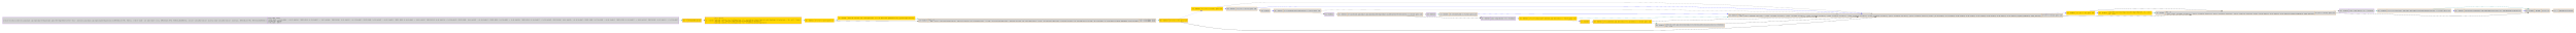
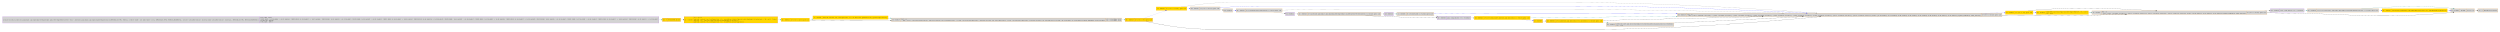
  digraph {
    fontname="Liberation Mono"
    rankdir=LR
    node [color=darkorange fillcolor=lightgrey fontname="Liberation Mono" shape=record style=filled]
    edge [color=black fontname="Liberation Mono"]
    n1 [color=purple fillcolor=gold label="{29\:\ ?|MTH_ENTER_BLOCK\l}"]
    n2 [color=purple fillcolor=gold label="{31\:\ 0x0000|r0 = false\landroid.content.res.Configuration r1 = createOverrideConfigurationForDayNight(r9.mContext, r10, null, false)\lboolean r3 = isActivityManifestHandlingUiMode(r9.mContext)\landroid.content.res.Configuration r4 = r9.mEffectiveConfiguration\l}"]
    n3 [fillcolor=gold label="{32\:\ 0x0011|if (r3 != null) goto L4\l}"]
    n4 [fillcolor=gold label="{33\:\ 0x0013|android.content.res.Configuration r4 = r9.mContext.getResources().getConfiguration()\l}"]
    n5 [label="{35\:\ 0x001f|PHI: r4 \l  PHI: (r4v1 'currentConfiguration' android.content.res.Configuration) = (r4v0 'currentConfiguration' android.content.res.Configuration), (r4v4 'currentConfiguration' android.content.res.Configuration) binds: [B:32:0x0011, B:33:0x0013] A[DONT_GENERATE, DONT_INLINE]\l|r5 = r4.uiMode & 48\lr6 = r1.uiMode & 48\l}"]
    n6 [color=purple fillcolor=gold label="{36\:\ 0x0027|if (r5 == r6) goto L19\l}"]
    n7 [fillcolor=gold label="{37\:\ 0x0029|if (r11 == false) goto L19\l}"]
    n8 [label="{50\:\ 0x004f|PHI: r0 \l  PHI: (r0v1 'handled' boolean) = (r0v0 'handled' boolean), (r0v0 'handled' boolean), (r0v0 'handled' boolean), (r0v0 'handled' boolean), (r0v0 'handled' boolean), (r0v0 'handled' boolean), (r0v4 'handled' boolean), (r0v0 'handled' boolean) binds: [B:36:0x0027, B:37:0x0029, B:38:0x002b, B:40:0x002f, B:46:0x003d, B:48:0x0045, B:49:0x0047, B:44:0x0037] A[DONT_GENERATE, DONT_INLINE]\l|if (r0 != false) goto L22\l}"]
    n9 [label="{38\:\ 0x002b|if (r3 != false) goto L19\l}"]
    n10 [fillcolor=gold label="{51\:\ 0x0051|if (r5 == r6) goto L22\l}"]
    n11 [label="{53\:\ 0x0057|PHI: r0 \l  PHI: (r0v2 'handled' boolean) = (r0v1 'handled' boolean), (r0v1 'handled' boolean), (r0v3 'handled' boolean) binds: [B:50:0x004f, B:51:0x0051, B:52:0x0053] A[DONT_GENERATE, DONT_INLINE]\l|if (r0 == false) goto L26\l}"]
    n12 [label="{39\:\ 0x002d}"]
    n13 [label="{40\:\ 0x002f|if (r9.mBaseContextAttached == false) goto L19\l}"]
    n14 [color=purple label="{41\:\ 0x0031}"]
    n15 [label="{42\:\ 0x0033|if (androidx.appcompat.app.AppCompatDelegateImpl.sCanReturnDifferentContext != false) goto L14\l}"]
    n16 [color=purple label="{43\:\ 0x0035}"]
    n17 [color=purple label="{45\:\ 0x0039|java.lang.Object r7 = r9.mHost\l}"]
    n18 [label="{44\:\ 0x0037|if (r9.mCreated == false) goto L19\l}"]
    n19 [fillcolor=gold label="{46\:\ 0x003d|if ((r7 instanceof android.app.Activity) == false) goto L19\l}"]
    n20 [color=purple fillcolor=gold label="{47\:\ 0x003f}"]
    n21 [color=purple fillcolor=gold label="{48\:\ 0x0045|if (((android.app.Activity) r7).isChild() != false) goto L19\l}"]
    n22 [label="{49\:\ 0x0047|androidx.core.app.ActivityCompat.recreate((android.app.Activity) r9.mHost)\lr0 = true\l}"]
    n23 [fillcolor=gold label="{52\:\ 0x0053|updateResourcesConfigurationForNightMode(r6, r3, null)\lr0 = true\l}"]
    n24 [color=purple label="{54\:\ 0x0059|java.lang.Object r2 = r9.mHost\l}"]
    n25 [label="{57\:\ 0x0064|RETURN\l|return r0\l}"]
    n26 [label="{55\:\ 0x005d|if ((r2 instanceof androidx.appcompat.app.AppCompatActivity) == false) goto L26\l}"]
    n27 [label="{30\:\ ?|RETURN_EXIT_BLOCK\l}"]
-   n28 [label="{56\:\ 0x005f|((androidx.appcompat.app.AppCompatActivity) r2).onNightModeChanged(r10)\l}"]
+   n28 [fillcolor=gold label="{56\:\ 0x005f|((androidx.appcompat.app.AppCompatActivity) r2).onNightModeChanged(r10)\l}"]
    n29 [color=purple label="{private boolean androidx.appcompat.app.AppCompatDelegateImpl.updateForNightMode((r9v0 'this' androidx.appcompat.app.AppCompatDelegateImpl A[IMMUTABLE_TYPE, THIS]), (r10v0 'mode' int A[D('mode' int), IMMUTABLE_TYPE, METHOD_ARGUMENT]), (r11v0 'allowRecreation' boolean A[D('allowRecreation' boolean), IMMUTABLE_TYPE, METHOD_ARGUMENT]))  | USE_LINES_HINTS\lCROSS_EDGE: B:55:0x005d \-\> B:57:0x0064, CROSS_EDGE: B:53:0x0057 \-\> B:57:0x0064, CROSS_EDGE: B:51:0x0051 \-\> B:53:0x0057, CROSS_EDGE: B:50:0x004f \-\> B:53:0x0057, CROSS_EDGE: B:48:0x0045 \-\> B:50:0x004f, CROSS_EDGE: B:46:0x003d \-\> B:50:0x004f, CROSS_EDGE: B:44:0x0037 \-\> B:50:0x004f, CROSS_EDGE: B:42:0x0033 \-\> B:45:0x0039, CROSS_EDGE: B:40:0x002f \-\> B:50:0x004f, CROSS_EDGE: B:38:0x002b \-\> B:50:0x004f, CROSS_EDGE: B:37:0x0029 \-\> B:50:0x004f, CROSS_EDGE: B:36:0x0027 \-\> B:50:0x004f, CROSS_EDGE: B:32:0x0011 \-\> B:35:0x001f\lINLINE_NOT_NEEDED\lTYPE_VARS: EMPTY\l}"]
    n1 -> n2 [style=dashed]
    n2 -> n3 [color=teal]
    n3 -> n4 [color=teal style=dashed]
    n3 -> n5
    n4 -> n5 [color=teal]
    n5 -> n6 [color=teal]
    n6 -> n7 [color=blue style=dashed]
    n6 -> n8
    n7 -> n8 [color=gray40]
    n7 -> n9 [color=blue style=dashed]
    n8 -> n10 [color=blue style=dashed]
    n8 -> n11
    n9 -> n8 [color=blue]
    n9 -> n12 [style=dashed]
    n10 -> n11
    n10 -> n23 [color=blue style=dashed]
    n11 -> n24 [style=dashed]
    n11 -> n25
    n12 -> n13 [color=blue]
    n13 -> n8 [color=gray40]
    n13 -> n14 [style=dashed]
    n14 -> n15 [color=gray40]
    n15 -> n16 [color=gray40 style=dashed]
    n15 -> n17
    n16 -> n18 [color=teal]
    n17 -> n19 [color=gray40]
    n18 -> n8 [color=blue]
    n18 -> n17 [color=gray40 style=dashed]
    n19 -> n8 [color=teal]
    n19 -> n20 [color=blue style=dashed]
    n20 -> n21 [color=gray40]
    n21 -> n8
    n21 -> n22 [color=teal style=dashed]
    n22 -> n8
    n23 -> n11 [color=teal]
    n24 -> n26 [color=teal]
    n25 -> n27
    n26 -> n25 [color=teal]
    n26 -> n28 [color=blue style=dashed]
    n28 -> n25 [color=blue]
    n29 -> n1 [color=teal]
  }
